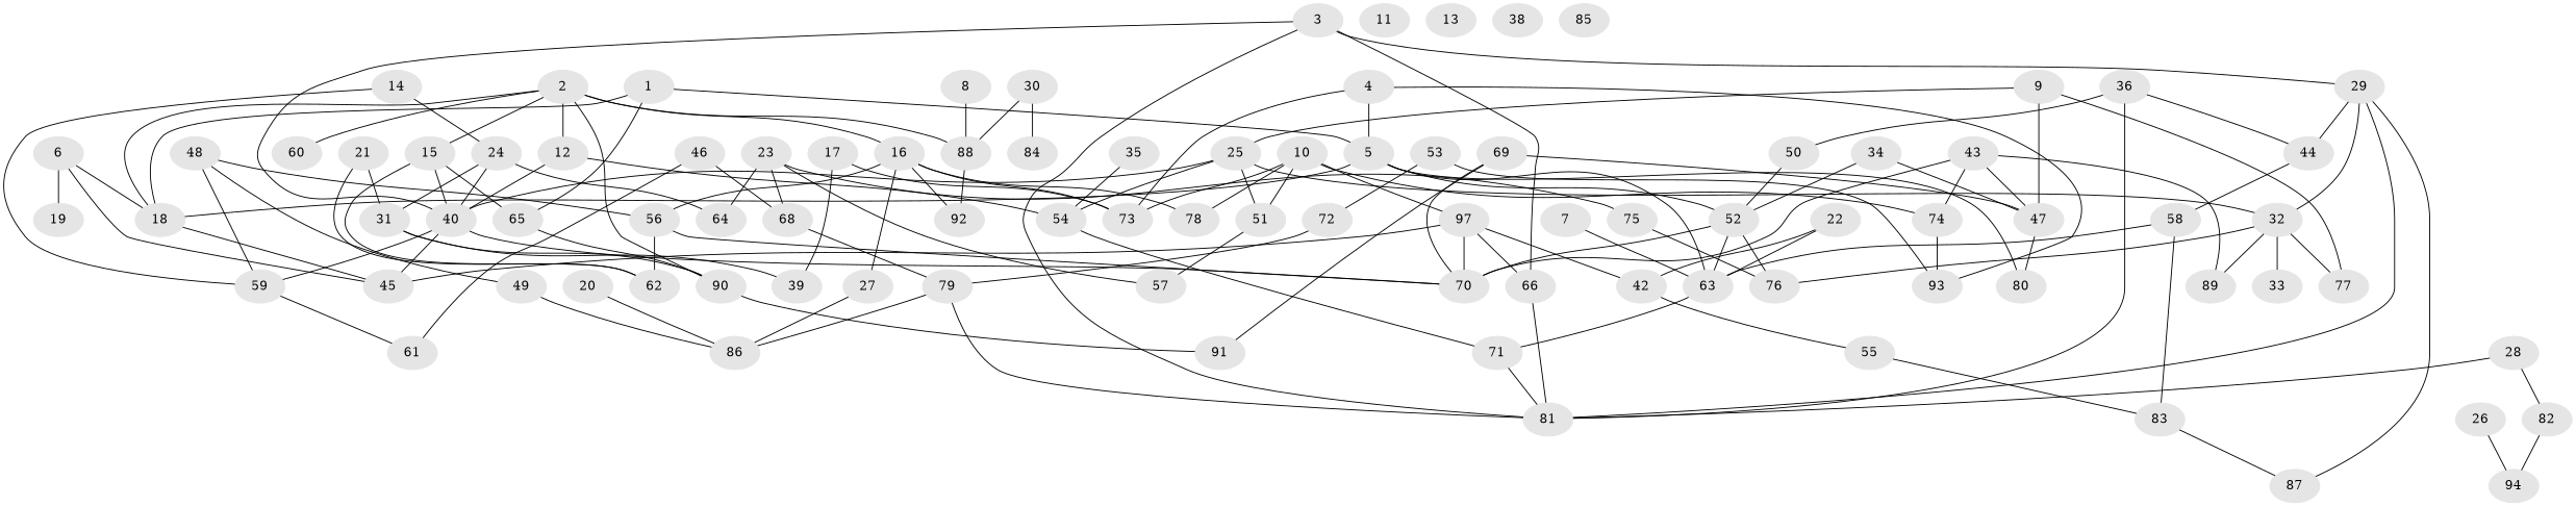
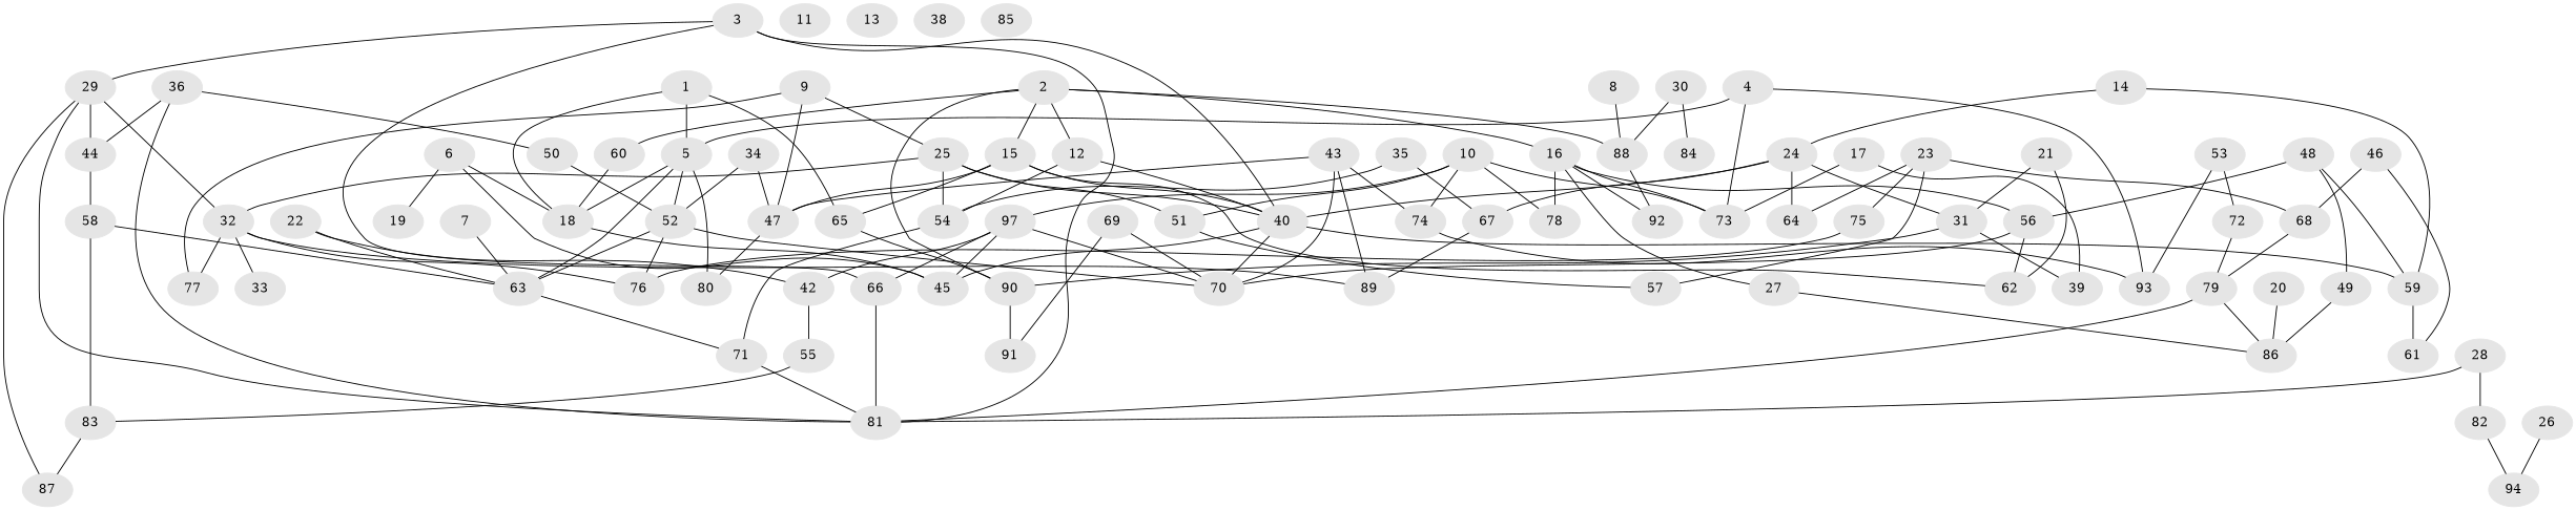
  graph {
    node [color=gray90 style=filled]
    1
    5
    18
    65
    52
    63
    80
    45
    90
    2
    12
    15
    16
    60
    88
    40
    54
    47
    62
    73
    78
    27
    56
    92
    91
    3
    29
    66
    81
    32
    44
    87
    59
    70
    4
    93
    76
    71
    6
    19
    7
    8
    9
    25
    77
    51
    10
    n48 [label=97]
    74
    42
    57
    11
    13
    14
    24
    31
    64
+   67
    61
    86
    17
    39
    20
    21
    22
    55
    23
    68
    75
    79
    89
    33
    26
    94
    28
    82
    58
    30
    84
    34
    35
    36
    50
    38
    83
    43
    46
    48
    49
    53
    72
    69
    85
    1 -- 5
    1 -- 18
    1 -- 65
    5 -- 18
    5 -- 52
    5 -- 63
    5 -- 80
    18 -- 45
    65 -- 90
    52 -- 63
    52 -- 70
    52 -- 76
    63 -- 71
    90 -- 91
-   2 -- 18
+   60 -- 18
    2 -- 90
    2 -- 12
    2 -- 15
    2 -- 16
    2 -- 60
    2 -- 88
    12 -- 40
    12 -- 54
    15 -- 65
    15 -- 40
-   69 -- 47
+   15 -- 47
    15 -- 62
    16 -- 73
    16 -- 78
    16 -- 27
    16 -- 56
    16 -- 92
    88 -- 92
    40 -- 45
    40 -- 59
    40 -- 70
    54 -- 71
    47 -- 80
    27 -- 86
    56 -- 62
    56 -- 70
    3 -- 40
    3 -- 29
    3 -- 66
    3 -- 81
    29 -- 81
    29 -- 32
    29 -- 44
    29 -- 87
    66 -- 81
    32 -- 76
    32 -- 77
    32 -- 89
    32 -- 33
    44 -- 58
    59 -- 61
    4 -- 5
    4 -- 73
    4 -- 93
    71 -- 81
    6 -- 18
    6 -- 45
    6 -- 19
    7 -- 63
    8 -- 88
    9 -- 47
    9 -- 25
    9 -- 77
    25 -- 40
    25 -- 54
    25 -- 32
    25 -- 51
    51 -- 57
    10 -- 73
    10 -- 78
    10 -- 51
    10 -- n48
    10 -- 74
    n48 -- 45
    n48 -- 66
    n48 -- 70
    n48 -- 42
    74 -- 93
    42 -- 55
    14 -- 59
    14 -- 24
    24 -- 40
    24 -- 31
    24 -- 64
+   24 -- 67
    31 -- 90
    31 -- 39
+   67 -- 89
    17 -- 73
    17 -- 39
    20 -- 86
    21 -- 62
    21 -- 31
    22 -- 63
    22 -- 42
    55 -- 83
    23 -- 57
    23 -- 64
    23 -- 68
    23 -- 75
    68 -- 79
    75 -- 76
    79 -- 81
    79 -- 86
    26 -- 94
    28 -- 81
    28 -- 82
    82 -- 94
    58 -- 63
    58 -- 83
    30 -- 88
    30 -- 84
    34 -- 52
    34 -- 47
    35 -- 54
+   35 -- 67
    36 -- 81
    36 -- 44
    36 -- 50
    50 -- 52
    83 -- 87
    43 -- 47
    43 -- 70
    43 -- 74
    43 -- 89
    46 -- 61
    46 -- 68
    48 -- 56
    48 -- 59
    48 -- 49
    49 -- 86
    53 -- 93
    53 -- 72
    72 -- 79
    69 -- 91
    69 -- 70
  }
